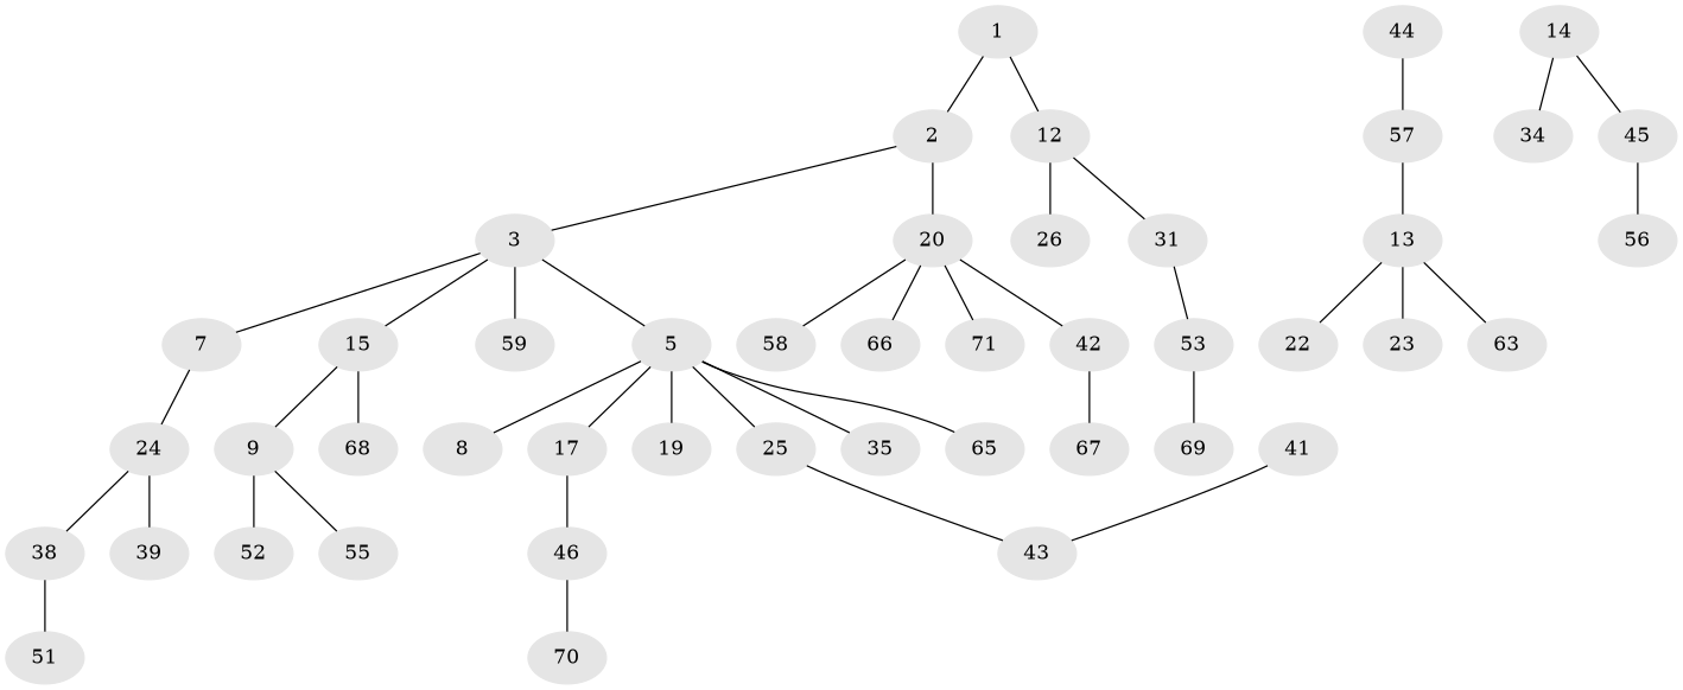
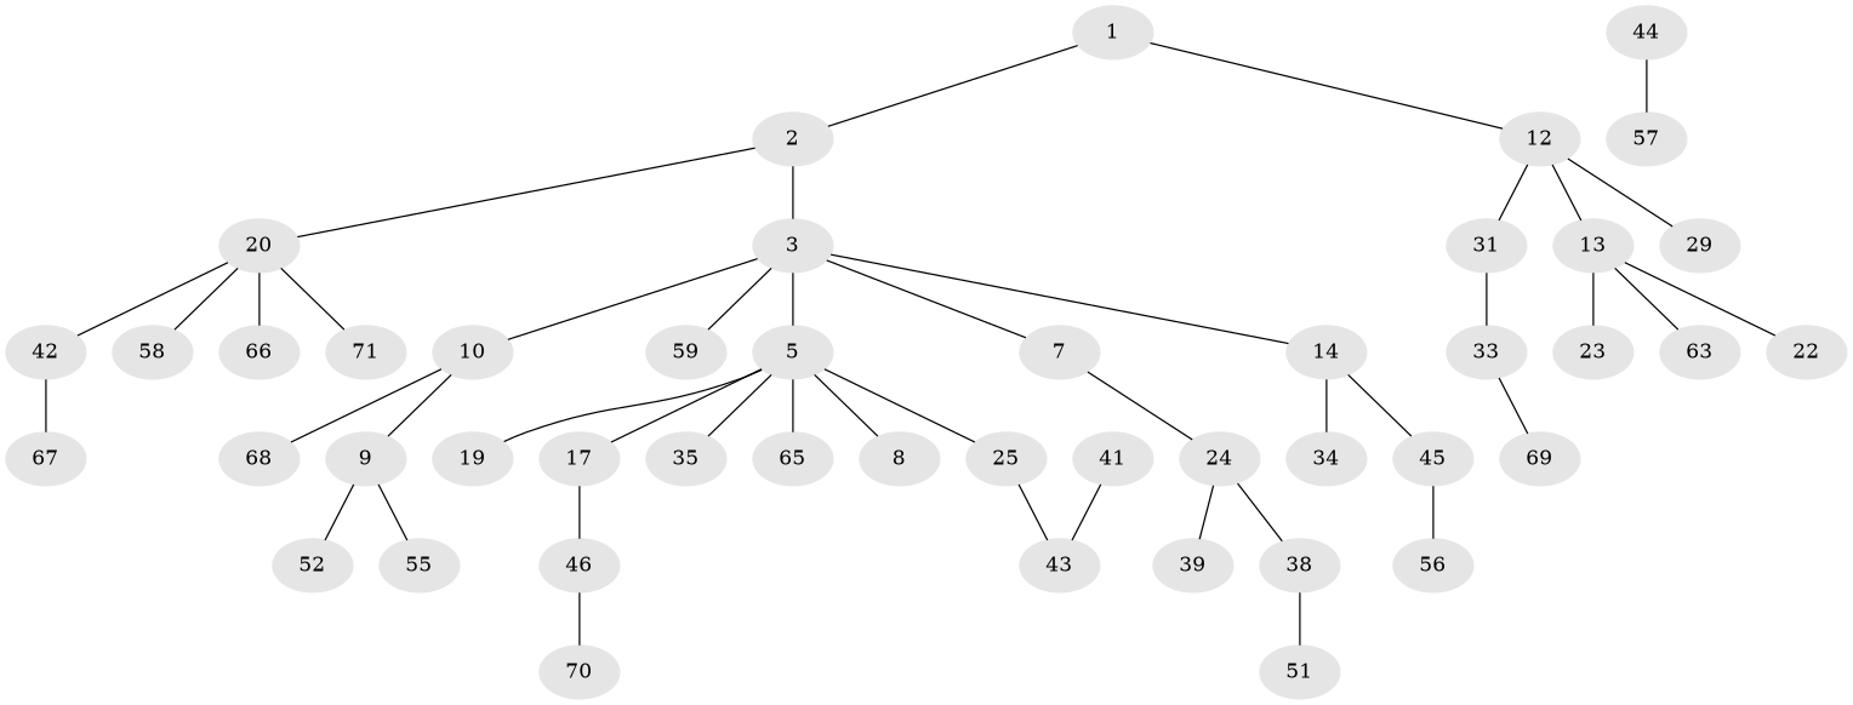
  graph {
    node [color=gray90 style=filled]
    1 [super="+16"]
    2 [super="+6"]
    12 [super="+28"]
    3 [super="+4"]
    n5 [label=20 super="+32"]
    13 [super="+21"]
-   26
+   26 [label=29]
    31
    5 [super="+10"]
    7 [super="+18"]
    14 [super="+50"]
-   15 [super="+64"]
+   15 [super="+64" label=10]
    59
    42 [super="+54"]
    58
    66
    71
    8
    17 [super="+20"]
    19
    25 [super="+48"]
    35
    65
    24 [super="+27"]
    9 [super="+11"]
    52
    55
    34 [super="+36"]
    45 [super="+72"]
    68
    46 [super="+53"]
    43
    38 [super="+40"]
    39 [super="+60"]
    22
    23 [super="+62"]
    63
-   33 [super="+37" label=53]
+   33 [super="+37"]
    56
    70
    44 [super="+61"]
    57
    51
    41 [super="+49"]
    67
    69
    1 -- 2
    1 -- 12
    2 -- 3
    2 -- n5
-   57 -- 13
+   12 -- 13
    12 -- 26
    12 -- 31
    3 -- 5
    3 -- 7
+   3 -- 14
    3 -- 15
    3 -- 59
    n5 -- 42
    n5 -- 58
    n5 -- 66
    n5 -- 71
    13 -- 22
    13 -- 23
    13 -- 63
    31 -- 33
    5 -- 8
    5 -- 17
    5 -- 19
    5 -- 25
    5 -- 35
    5 -- 65
    7 -- 24
    14 -- 34
    14 -- 45
    15 -- 9
    15 -- 68
    42 -- 67
    17 -- 46
    25 -- 43
    24 -- 38
    24 -- 39
    9 -- 52
    9 -- 55
    45 -- 56
    46 -- 70
    38 -- 51
    33 -- 69
    44 -- 57
    41 -- 43
  }
